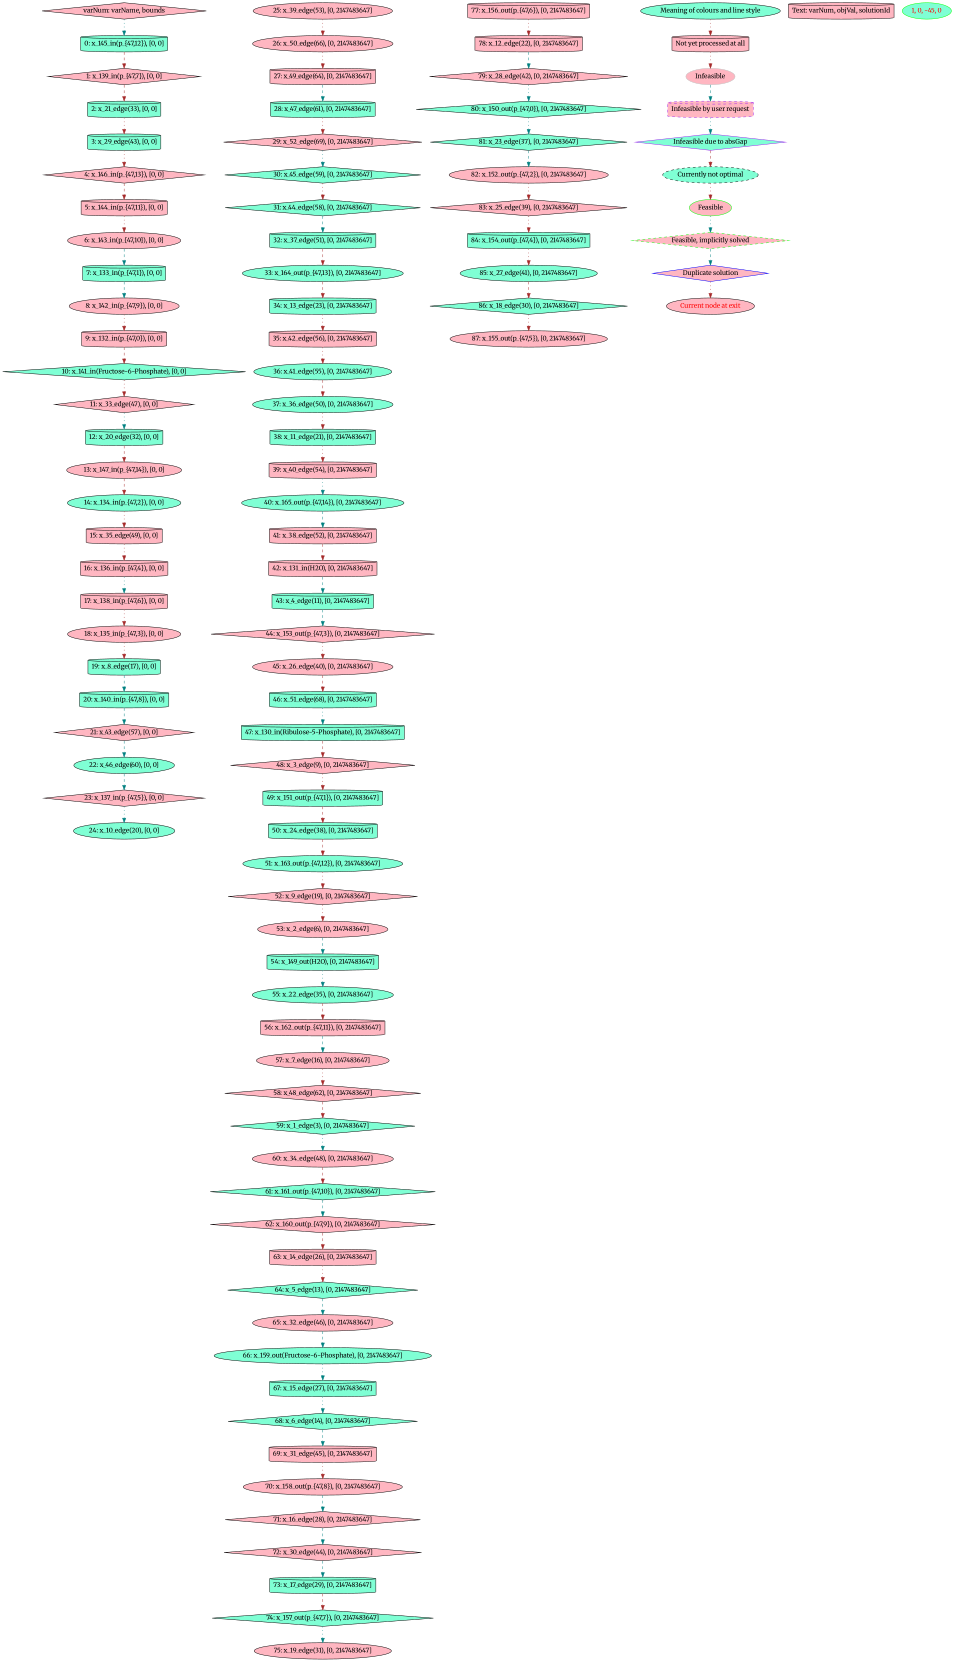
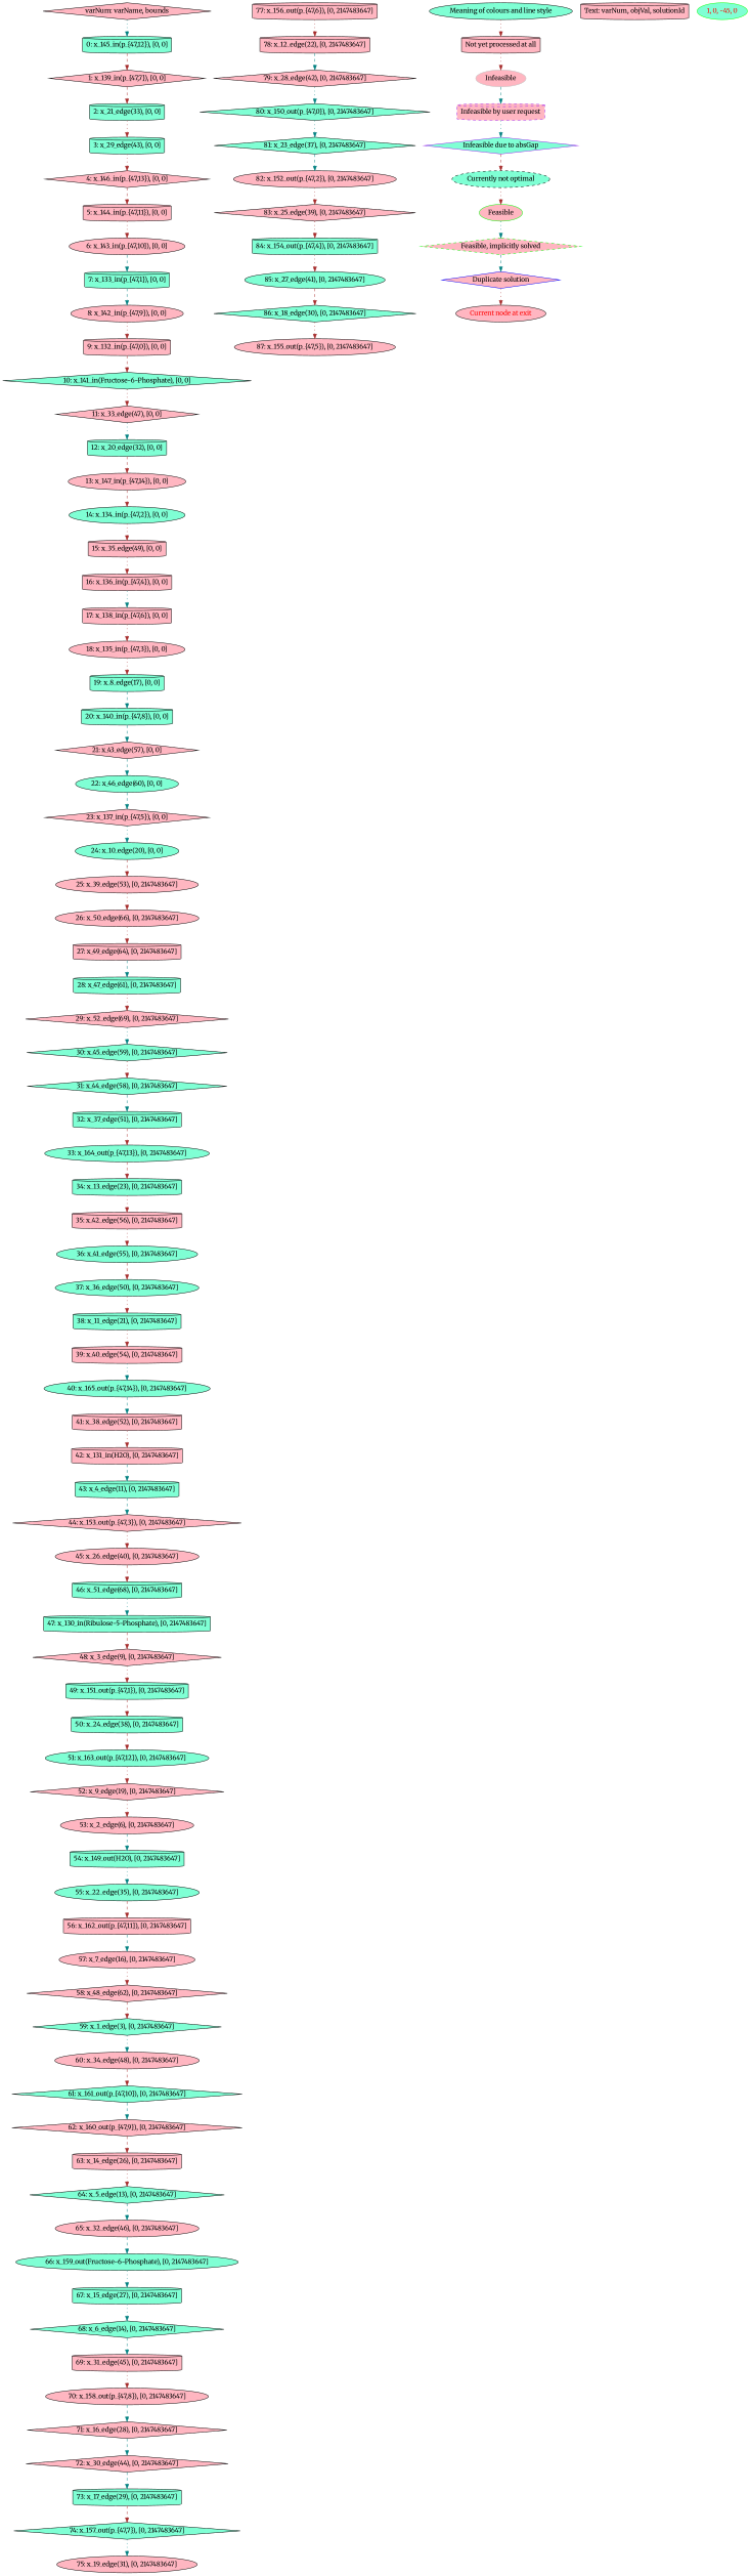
  digraph {
    fontname=Merriweather
    node [fillcolor=lightpink fontname=Merriweather shape=cylinder style=filled]
    edge [color=brown fontname=Merriweather style=dotted]
    n1 [label="varNum: varName, bounds" shape=diamond]
    n2 [fillcolor=aquamarine label="0: x_145_in(p_{47,12}), [0, 0]"]
    n3 [label="1: x_139_in(p_{47,7}), [0, 0]" shape=diamond]
    n4 [fillcolor=aquamarine label="2: x_21_edge(33), [0, 0]"]
    n5 [fillcolor=aquamarine label="3: x_29_edge(43), [0, 0]"]
    n6 [label="4: x_146_in(p_{47,13}), [0, 0]" shape=diamond]
    n7 [label="5: x_144_in(p_{47,11}), [0, 0]"]
    n8 [label="6: x_143_in(p_{47,10}), [0, 0]" shape=ellipse]
    n9 [fillcolor=aquamarine label="7: x_133_in(p_{47,1}), [0, 0]"]
    n10 [label="8: x_142_in(p_{47,9}), [0, 0]" shape=ellipse]
    n11 [label="9: x_132_in(p_{47,0}), [0, 0]"]
    n12 [fillcolor=aquamarine label="10: x_141_in(Fructose-6-Phosphate), [0, 0]" shape=diamond]
    n13 [label="11: x_33_edge(47), [0, 0]" shape=diamond]
    n14 [fillcolor=aquamarine label="12: x_20_edge(32), [0, 0]"]
    n15 [label="13: x_147_in(p_{47,14}), [0, 0]" shape=ellipse]
    n16 [fillcolor=aquamarine label="14: x_134_in(p_{47,2}), [0, 0]" shape=ellipse]
    n17 [label="15: x_35_edge(49), [0, 0]"]
    n18 [label="16: x_136_in(p_{47,4}), [0, 0]"]
    n19 [label="17: x_138_in(p_{47,6}), [0, 0]"]
    n20 [label="18: x_135_in(p_{47,3}), [0, 0]" shape=ellipse]
    n21 [fillcolor=aquamarine label="19: x_8_edge(17), [0, 0]"]
    n22 [fillcolor=aquamarine label="20: x_140_in(p_{47,8}), [0, 0]"]
    n23 [label="21: x_43_edge(57), [0, 0]" shape=diamond]
    n24 [fillcolor=aquamarine label="22: x_46_edge(60), [0, 0]" shape=ellipse]
    n25 [label="23: x_137_in(p_{47,5}), [0, 0]" shape=diamond]
    n26 [fillcolor=aquamarine label="24: x_10_edge(20), [0, 0]" shape=ellipse]
    n27 [label="25: x_39_edge(53), [0, 2147483647]" shape=ellipse]
    n28 [label="26: x_50_edge(66), [0, 2147483647]" shape=ellipse]
    n29 [label="27: x_49_edge(64), [0, 2147483647]"]
    n30 [fillcolor=aquamarine label="28: x_47_edge(61), [0, 2147483647]"]
    n31 [label="29: x_52_edge(69), [0, 2147483647]" shape=diamond]
    n32 [fillcolor=aquamarine label="30: x_45_edge(59), [0, 2147483647]" shape=diamond]
    n33 [fillcolor=aquamarine label="31: x_44_edge(58), [0, 2147483647]" shape=diamond]
    n34 [fillcolor=aquamarine label="32: x_37_edge(51), [0, 2147483647]"]
    n35 [fillcolor=aquamarine label="33: x_164_out(p_{47,13}), [0, 2147483647]" shape=ellipse]
    n36 [fillcolor=aquamarine label="34: x_13_edge(23), [0, 2147483647]"]
    n37 [label="35: x_42_edge(56), [0, 2147483647]"]
    n38 [fillcolor=aquamarine label="36: x_41_edge(55), [0, 2147483647]" shape=ellipse]
    n39 [fillcolor=aquamarine label="37: x_36_edge(50), [0, 2147483647]" shape=ellipse]
    n40 [fillcolor=aquamarine label="38: x_11_edge(21), [0, 2147483647]"]
    n41 [label="39: x_40_edge(54), [0, 2147483647]"]
    n42 [fillcolor=aquamarine label="40: x_165_out(p_{47,14}), [0, 2147483647]" shape=ellipse]
    n43 [label="41: x_38_edge(52), [0, 2147483647]"]
    n44 [label="42: x_131_in(H2O), [0, 2147483647]"]
    n45 [fillcolor=aquamarine label="43: x_4_edge(11), [0, 2147483647]"]
    n46 [label="44: x_153_out(p_{47,3}), [0, 2147483647]" shape=diamond]
    n47 [label="45: x_26_edge(40), [0, 2147483647]" shape=ellipse]
    n48 [fillcolor=aquamarine label="46: x_51_edge(68), [0, 2147483647]"]
    n49 [fillcolor=aquamarine label="47: x_130_in(Ribulose-5-Phosphate), [0, 2147483647]"]
    n50 [label="48: x_3_edge(9), [0, 2147483647]" shape=diamond]
    n51 [fillcolor=aquamarine label="49: x_151_out(p_{47,1}), [0, 2147483647]"]
    n52 [fillcolor=aquamarine label="50: x_24_edge(38), [0, 2147483647]"]
    n53 [fillcolor=aquamarine label="51: x_163_out(p_{47,12}), [0, 2147483647]" shape=ellipse]
    n54 [label="52: x_9_edge(19), [0, 2147483647]" shape=diamond]
    n55 [label="53: x_2_edge(6), [0, 2147483647]" shape=ellipse]
    n56 [fillcolor=aquamarine label="54: x_149_out(H2O), [0, 2147483647]"]
    n57 [fillcolor=aquamarine label="55: x_22_edge(35), [0, 2147483647]" shape=ellipse]
    n58 [label="56: x_162_out(p_{47,11}), [0, 2147483647]"]
    n59 [label="57: x_7_edge(16), [0, 2147483647]" shape=ellipse]
    n60 [label="58: x_48_edge(62), [0, 2147483647]" shape=diamond]
    n61 [fillcolor=aquamarine label="59: x_1_edge(3), [0, 2147483647]" shape=diamond]
    n62 [label="60: x_34_edge(48), [0, 2147483647]" shape=ellipse]
    n63 [fillcolor=aquamarine label="61: x_161_out(p_{47,10}), [0, 2147483647]" shape=diamond]
    n64 [label="62: x_160_out(p_{47,9}), [0, 2147483647]" shape=diamond]
    n65 [label="63: x_14_edge(26), [0, 2147483647]"]
    n66 [fillcolor=aquamarine label="64: x_5_edge(13), [0, 2147483647]" shape=diamond]
    n67 [label="65: x_32_edge(46), [0, 2147483647]" shape=ellipse]
    n68 [fillcolor=aquamarine label="66: x_159_out(Fructose-6-Phosphate), [0, 2147483647]" shape=ellipse]
    n69 [fillcolor=aquamarine label="67: x_15_edge(27), [0, 2147483647]"]
    n70 [fillcolor=aquamarine label="68: x_6_edge(14), [0, 2147483647]" shape=diamond]
    n71 [label="69: x_31_edge(45), [0, 2147483647]"]
    n72 [label="70: x_158_out(p_{47,8}), [0, 2147483647]" shape=ellipse]
    n73 [label="71: x_16_edge(28), [0, 2147483647]" shape=diamond]
    n74 [label="72: x_30_edge(44), [0, 2147483647]" shape=diamond]
    n75 [fillcolor=aquamarine label="73: x_17_edge(29), [0, 2147483647]"]
    n76 [fillcolor=aquamarine label="74: x_157_out(p_{47,7}), [0, 2147483647]" shape=diamond]
    n77 [label="75: x_19_edge(31), [0, 2147483647]" shape=ellipse]
    n78 [label="77: x_156_out(p_{47,6}), [0, 2147483647]"]
    n79 [label="78: x_12_edge(22), [0, 2147483647]"]
    n80 [label="79: x_28_edge(42), [0, 2147483647]" shape=diamond]
    n81 [fillcolor=aquamarine label="80: x_150_out(p_{47,0}), [0, 2147483647]" shape=diamond]
    n82 [fillcolor=aquamarine label="81: x_23_edge(37), [0, 2147483647]" shape=diamond]
    n83 [label="82: x_152_out(p_{47,2}), [0, 2147483647]" shape=ellipse]
    n84 [label="83: x_25_edge(39), [0, 2147483647]" shape=diamond]
    n85 [fillcolor=aquamarine label="84: x_154_out(p_{47,4}), [0, 2147483647]"]
    n86 [fillcolor=aquamarine label="85: x_27_edge(41), [0, 2147483647]" shape=ellipse]
    n87 [fillcolor=aquamarine label="86: x_18_edge(30), [0, 2147483647]" shape=diamond]
    n88 [label="87: x_155_out(p_{47,5}), [0, 2147483647]" shape=ellipse]
    n89 [fillcolor=aquamarine label="Meaning of colours and line style" shape=ellipse]
    n90 [label="Not yet processed at all"]
    n91 [color=gray label=Infeasible shape=ellipse]
    n92 [color=purple label="Infeasible by user request" style="dashed,filled"]
    n93 [color=purple fillcolor=aquamarine label="Infeasible due to absGap" shape=diamond]
    n94 [fillcolor=aquamarine label="Currently not optimal" shape=ellipse style="dashed,filled"]
    n95 [color=green label=Feasible shape=ellipse]
    n96 [color=green label="Feasible, implicitly solved" shape=diamond style="dashed,filled"]
    n97 [color=blue label="Duplicate solution" shape=diamond]
    n98 [fontcolor=red label="Current node at exit" shape=ellipse]
    n99 [label="Text: varNum, objVal, solutionId"]
    n100 [color=green fillcolor=aquamarine fontcolor=red label="1, 0, -45, 0" shape=ellipse]
    n1 -> n2 [color=teal]
    n2 -> n3 [style=dashed]
    n3 -> n4 [style=dashed]
    n4 -> n5
    n5 -> n6
    n6 -> n7 [style=dashed]
    n7 -> n8
    n8 -> n9 [color=teal style=dashed]
    n9 -> n10 [color=teal style=dashed]
    n10 -> n11
    n11 -> n12 [style=dashed]
    n12 -> n13
    n13 -> n14 [color=teal]
    n14 -> n15 [style=dashed]
    n15 -> n16 [style=dashed]
    n16 -> n17
    n17 -> n18
    n18 -> n19 [color=teal]
    n19 -> n20
    n20 -> n21
    n21 -> n22 [color=teal style=dashed]
    n22 -> n23 [color=teal style=dashed]
    n23 -> n24 [color=teal style=dashed]
    n24 -> n25 [color=teal style=dashed]
    n25 -> n26 [color=teal]
+   n26 -> n27 [style=dashed]
    n27 -> n28
    n28 -> n29
    n29 -> n30 [color=teal style=dashed]
    n30 -> n31
    n31 -> n32 [color=teal]
    n32 -> n33
    n33 -> n34 [color=teal style=dashed]
    n34 -> n35 [style=dashed]
    n35 -> n36 [style=dashed]
    n36 -> n37
    n37 -> n38
    n38 -> n39 [style=dashed]
    n39 -> n40
    n40 -> n41
    n41 -> n42 [color=teal]
    n42 -> n43 [color=teal style=dashed]
-   n43 -> n44 [style=dashed]
+   n43 -> n44
    n44 -> n45 [color=teal style=dashed]
    n45 -> n46 [color=teal style=dashed]
    n46 -> n47
    n47 -> n48 [style=dashed]
    n48 -> n49 [color=teal]
    n49 -> n50 [style=dashed]
    n50 -> n51
    n51 -> n52 [style=dashed]
    n52 -> n53 [style=dashed]
    n53 -> n54
    n54 -> n55
    n55 -> n56 [color=teal style=dashed]
    n56 -> n57 [color=teal]
    n57 -> n58 [style=dashed]
    n58 -> n59 [color=teal style=dashed]
    n59 -> n60
    n60 -> n61 [style=dashed]
    n61 -> n62 [color=teal]
    n62 -> n63 [style=dashed]
    n63 -> n64 [color=teal style=dashed]
    n64 -> n65 [style=dashed]
    n65 -> n66
    n66 -> n67 [color=teal style=dashed]
    n67 -> n68 [color=teal style=dashed]
    n68 -> n69 [color=teal]
    n69 -> n70 [color=teal]
    n70 -> n71 [color=teal style=dashed]
    n71 -> n72
    n72 -> n73 [color=teal style=dashed]
    n73 -> n74 [color=teal style=dashed]
    n74 -> n75 [color=teal style=dashed]
    n75 -> n76 [style=dashed]
    n76 -> n77 [color=teal]
    n78 -> n79
    n79 -> n80 [color=teal style=dashed]
    n80 -> n81 [color=teal]
    n81 -> n82 [color=teal]
    n82 -> n83 [color=teal style=dashed]
    n83 -> n84
    n84 -> n85
    n85 -> n86
    n86 -> n87 [style=dashed]
    n87 -> n88
    n89 -> n90
    n90 -> n91
    n91 -> n92 [color=teal style=dashed]
    n92 -> n93 [color=teal]
    n93 -> n94 [style=dashed]
    n94 -> n95
    n95 -> n96 [color=teal]
    n96 -> n97 [color=teal style=dashed]
    n97 -> n98
  }
